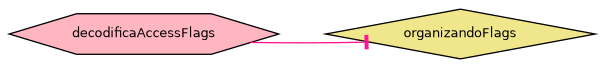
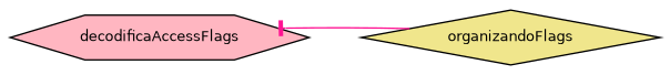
  digraph {
    rankdir=LR
    node [color=black fontname=Helvetica fontsize=10 style=filled]
    n1 [fillcolor=lightpink fontcolor=black height=0.2 label=decodificaAccessFlags shape=hexagon width=0.4]
    n2 [fillcolor=khaki height=0.2 label=organizandoFlags shape=diamond width=0.4]
-   n1 -> n2 [color=deeppink fontname=Helvetica fontsize=10 labelfontname=Helvetica labelfontsize=10 style=solid arrowhead=tee]
+   n2 -> n1 [color=deeppink fontname=Helvetica fontsize=10 labelfontname=Helvetica labelfontsize=10 style=solid arrowhead=tee]
  }
